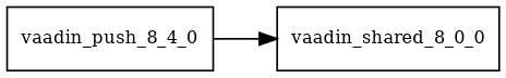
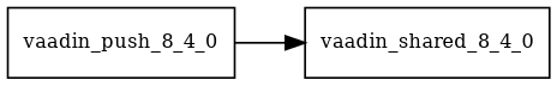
  digraph {
    rankdir=LR
    node [fontsize=10.0 shape=box]
    vaadin_push_8_4_0
-   vaadin_shared_8_4_0 [label=vaadin_shared_8_0_0]
+   vaadin_shared_8_4_0
    vaadin_push_8_4_0 -> vaadin_shared_8_4_0
  }
